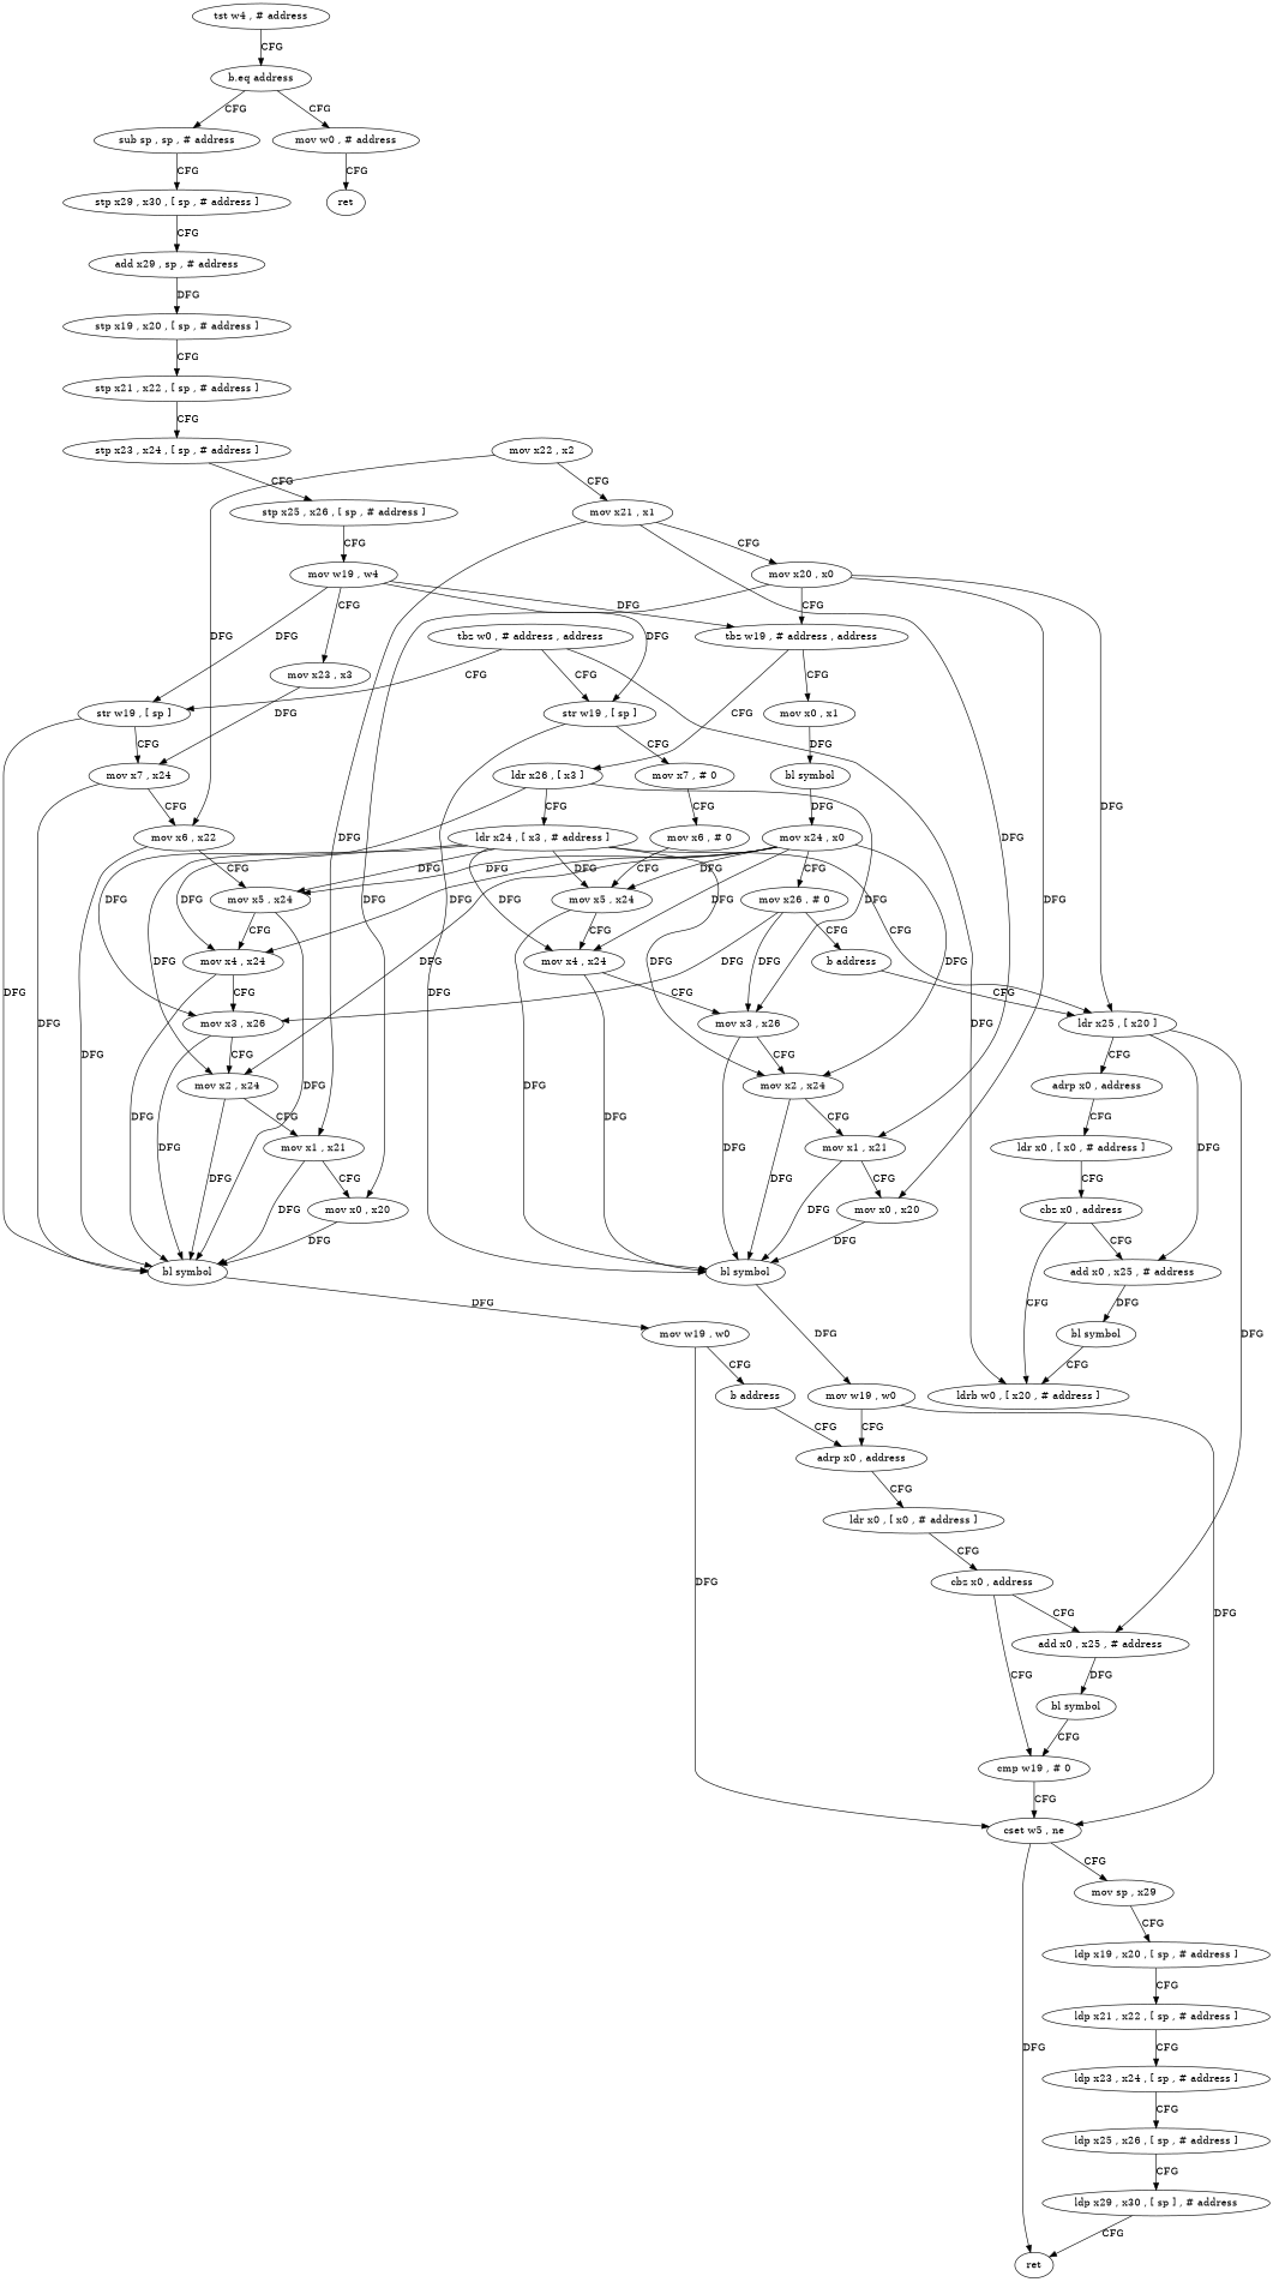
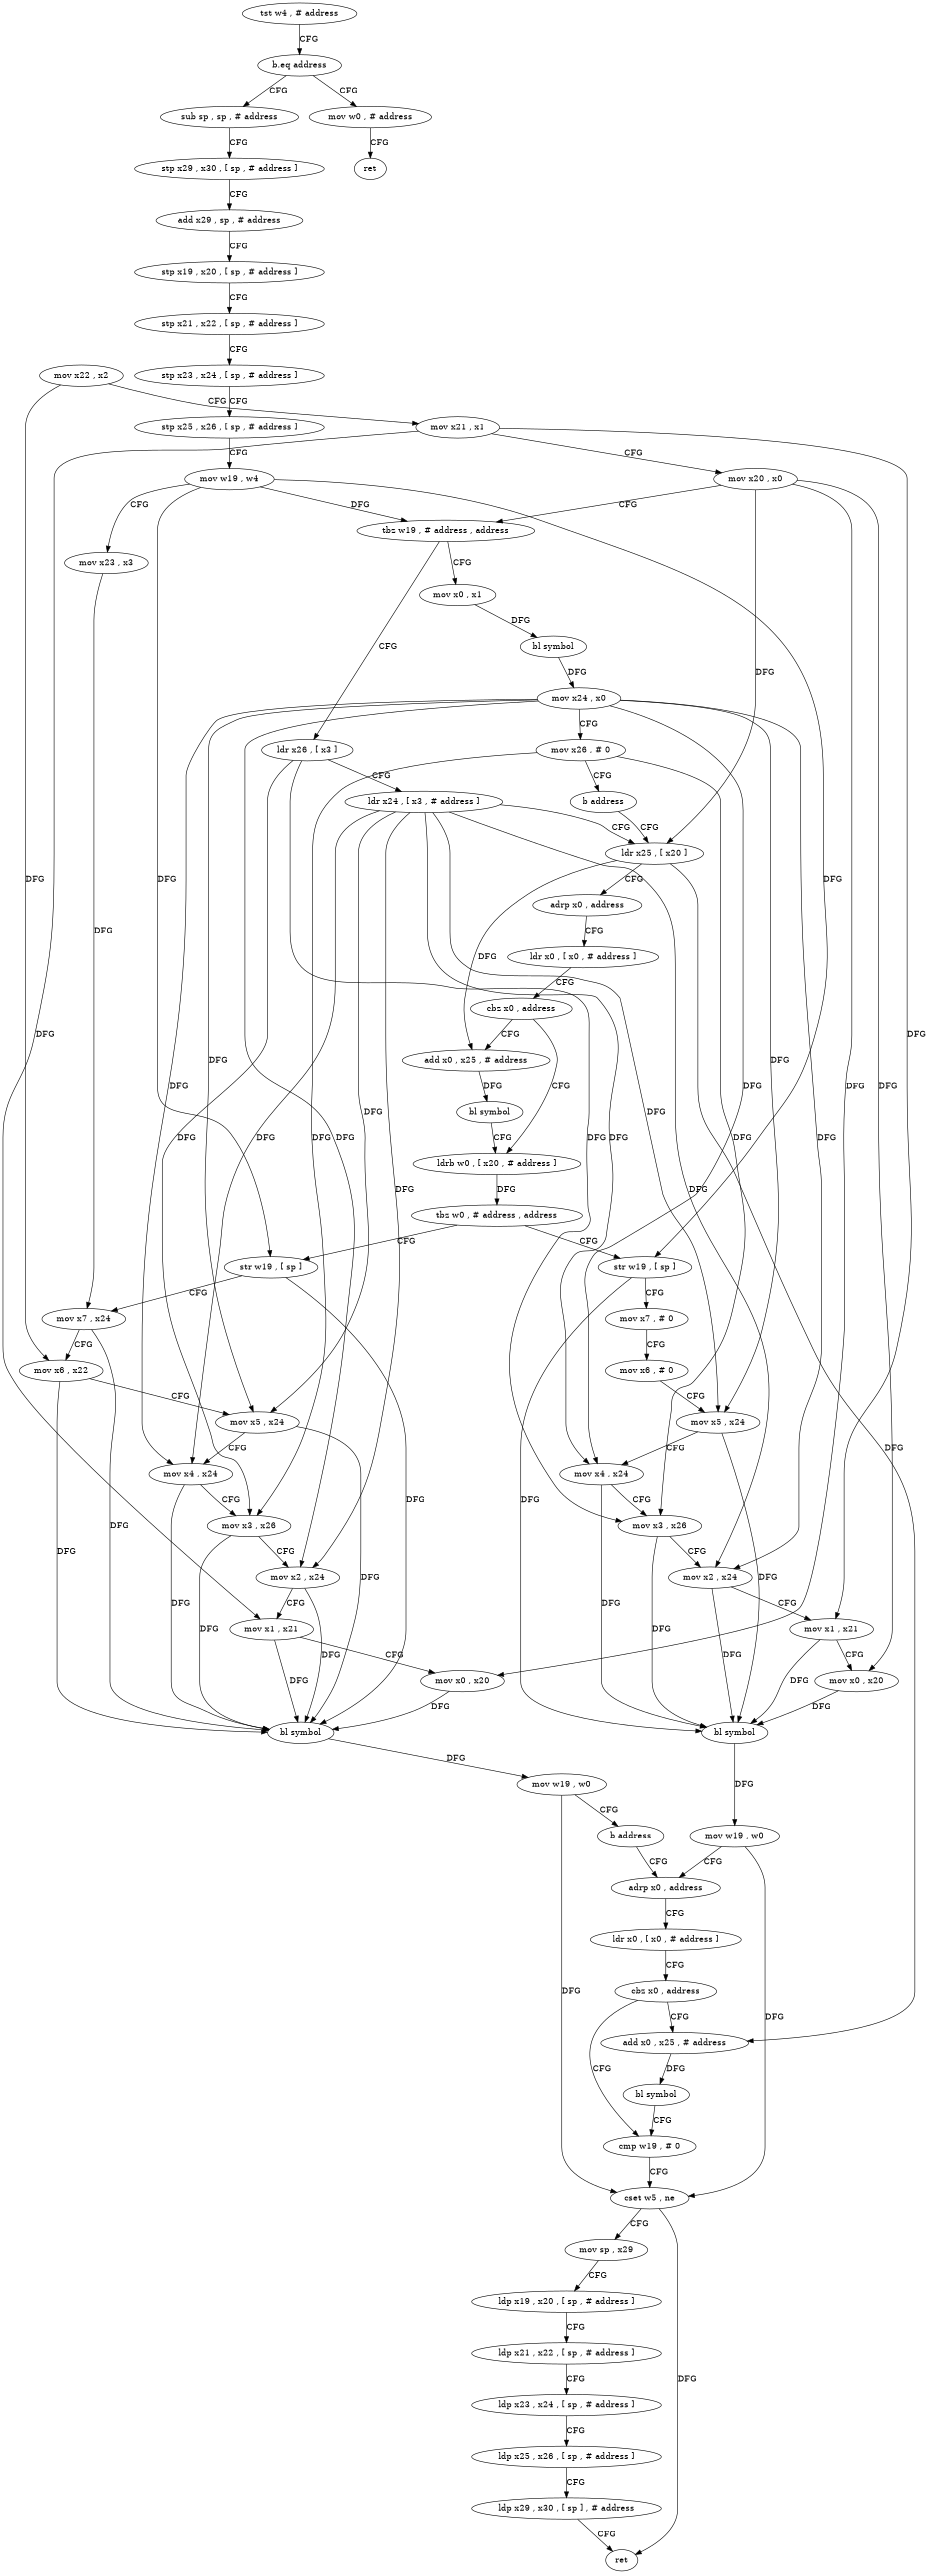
  digraph {
    n1 [label="tst w4 , # address"]
    n2 [label="b.eq address"]
    n3 [label="sub sp , sp , # address"]
    n4 [label="mov w0 , # address"]
    n5 [label="stp x29 , x30 , [ sp , # address ]"]
    n6 [label=ret]
    n7 [label="add x29 , sp , # address"]
    n8 [label="stp x19 , x20 , [ sp , # address ]"]
    n9 [label="stp x21 , x22 , [ sp , # address ]"]
    n10 [label="stp x23 , x24 , [ sp , # address ]"]
    n11 [label="stp x25 , x26 , [ sp , # address ]"]
    n12 [label="mov w19 , w4"]
    n13 [label="mov x23 , x3"]
    n14 [label="tbz w19 , # address , address"]
    n15 [label="str w19 , [ sp ]"]
    n16 [label="str w19 , [ sp ]"]
    n17 [label="mov x7 , x24"]
    n18 [label="mov x0 , x1"]
    n19 [label="ldr x26 , [ x3 ]"]
    n20 [label="bl symbol"]
    n21 [label="mov x7 , # 0"]
    n22 [label="bl symbol"]
    n23 [label="mov x22 , x2"]
    n24 [label="mov x21 , x1"]
    n25 [label="mov x6 , x22"]
    n26 [label="mov x20 , x0"]
    n27 [label="mov x1 , x21"]
    n28 [label="mov x1 , x21"]
    n29 [label="mov x5 , x24"]
    n30 [label="ldr x25 , [ x20 ]"]
    n31 [label="mov x0 , x20"]
    n32 [label="mov x0 , x20"]
    n33 [label="adrp x0 , address"]
    n34 [label="add x0 , x25 , # address"]
    n35 [label="add x0 , x25 , # address"]
    n36 [label="ldrb w0 , [ x20 , # address ]"]
    n37 [label="tbz w0 , # address , address"]
    n38 [label="bl symbol"]
    n39 [label="ldr x24 , [ x3 , # address ]"]
    n40 [label="mov x3 , x26"]
    n41 [label="mov x3 , x26"]
    n42 [label="mov x24 , x0"]
    n43 [label="mov x4 , x24"]
    n44 [label="mov x2 , x24"]
    n45 [label="mov x5 , x24"]
    n46 [label="mov x4 , x24"]
    n47 [label="mov x2 , x24"]
    n48 [label="mov x26 , # 0"]
    n49 [label="b address"]
    n50 [label="ldr x0 , [ x0 , # address ]"]
    n51 [label="bl symbol"]
    n52 [label="bl symbol"]
    n53 [label="cbz x0 , address"]
    n54 [label="mov w19 , w0"]
    n55 [label="mov x6 , # 0"]
    n56 [label="mov w19 , w0"]
    n57 [label="b address"]
    n58 [label="cset w5 , ne"]
    n59 [label="adrp x0 , address"]
    n60 [label="mov sp , x29"]
    n61 [label=ret]
    n62 [label="ldr x0 , [ x0 , # address ]"]
    n63 [label="cbz x0 , address"]
    n64 [label="cmp w19 , # 0"]
    n65 [label="ldp x19 , x20 , [ sp , # address ]"]
    n66 [label="ldp x21 , x22 , [ sp , # address ]"]
    n67 [label="ldp x23 , x24 , [ sp , # address ]"]
    n68 [label="ldp x25 , x26 , [ sp , # address ]"]
    n69 [label="ldp x29 , x30 , [ sp ] , # address"]
    n1 -> n2 [label=CFG]
    n2 -> n3 [label=CFG]
    n2 -> n4 [label=CFG]
    n3 -> n5 [label=CFG]
    n4 -> n6 [label=CFG]
    n5 -> n7 [label=CFG]
-   n7 -> n8 [label=DFG]
+   n7 -> n8 [label=CFG]
    n8 -> n9 [label=CFG]
    n9 -> n10 [label=CFG]
    n10 -> n11 [label=CFG]
    n11 -> n12 [label=CFG]
    n12 -> n13 [label=CFG]
    n12 -> n14 [label=DFG]
    n12 -> n15 [label=DFG]
    n12 -> n16 [label=DFG]
    n13 -> n17 [label=DFG]
    n14 -> n18 [label=CFG]
    n14 -> n19 [label=CFG]
    n15 -> n17 [label=CFG]
    n15 -> n20 [label=DFG]
    n16 -> n21 [label=CFG]
    n16 -> n22 [label=DFG]
    n17 -> n20 [label=DFG]
    n17 -> n25 [label=CFG]
    n18 -> n38 [label=DFG]
    n19 -> n39 [label=CFG]
    n19 -> n40 [label=DFG]
    n19 -> n41 [label=DFG]
    n20 -> n54 [label=DFG]
    n21 -> n55 [label=CFG]
    n22 -> n56 [label=DFG]
    n23 -> n24 [label=CFG]
    n23 -> n25 [label=DFG]
    n24 -> n26 [label=CFG]
    n24 -> n27 [label=DFG]
    n24 -> n28 [label=DFG]
    n25 -> n20 [label=DFG]
    n25 -> n29 [label=CFG]
    n26 -> n14 [label=CFG]
    n26 -> n30 [label=DFG]
    n26 -> n31 [label=DFG]
    n26 -> n32 [label=DFG]
    n27 -> n20 [label=DFG]
    n27 -> n31 [label=CFG]
    n28 -> n22 [label=DFG]
    n28 -> n32 [label=CFG]
    n29 -> n20 [label=DFG]
    n29 -> n43 [label=CFG]
    n30 -> n33 [label=CFG]
    n30 -> n34 [label=DFG]
    n30 -> n35 [label=DFG]
    n31 -> n20 [label=DFG]
    n32 -> n22 [label=DFG]
    n33 -> n50 [label=CFG]
    n34 -> n51 [label=DFG]
    n35 -> n52 [label=DFG]
-   n37 -> n36 [label=DFG]
+   n36 -> n37 [label=DFG]
    n37 -> n15 [label=CFG]
    n37 -> n16 [label=CFG]
    n38 -> n42 [label=DFG]
    n39 -> n29 [label=DFG]
    n39 -> n30 [label=CFG]
    n39 -> n43 [label=DFG]
    n39 -> n44 [label=DFG]
    n39 -> n45 [label=DFG]
    n39 -> n46 [label=DFG]
    n39 -> n47 [label=DFG]
    n40 -> n20 [label=DFG]
    n40 -> n44 [label=CFG]
    n41 -> n22 [label=DFG]
    n41 -> n47 [label=CFG]
    n42 -> n29 [label=DFG]
    n42 -> n43 [label=DFG]
    n42 -> n44 [label=DFG]
    n42 -> n45 [label=DFG]
    n42 -> n46 [label=DFG]
    n42 -> n47 [label=DFG]
    n42 -> n48 [label=CFG]
    n43 -> n20 [label=DFG]
    n43 -> n40 [label=CFG]
    n44 -> n20 [label=DFG]
    n44 -> n27 [label=CFG]
    n45 -> n22 [label=DFG]
    n45 -> n46 [label=CFG]
    n46 -> n22 [label=DFG]
    n46 -> n41 [label=CFG]
    n47 -> n22 [label=DFG]
    n47 -> n28 [label=CFG]
    n48 -> n40 [label=DFG]
    n48 -> n41 [label=DFG]
    n48 -> n49 [label=CFG]
    n49 -> n30 [label=CFG]
    n50 -> n53 [label=CFG]
    n51 -> n36 [label=CFG]
    n52 -> n64 [label=CFG]
    n53 -> n34 [label=CFG]
    n53 -> n36 [label=CFG]
    n54 -> n57 [label=CFG]
    n54 -> n58 [label=DFG]
    n55 -> n45 [label=CFG]
    n56 -> n58 [label=DFG]
    n56 -> n59 [label=CFG]
    n57 -> n59 [label=CFG]
    n58 -> n60 [label=CFG]
    n58 -> n61 [label=DFG]
    n59 -> n62 [label=CFG]
    n60 -> n65 [label=CFG]
    n62 -> n63 [label=CFG]
    n63 -> n35 [label=CFG]
    n63 -> n64 [label=CFG]
    n64 -> n58 [label=CFG]
    n65 -> n66 [label=CFG]
    n66 -> n67 [label=CFG]
    n67 -> n68 [label=CFG]
    n68 -> n69 [label=CFG]
    n69 -> n61 [label=CFG]
  }
